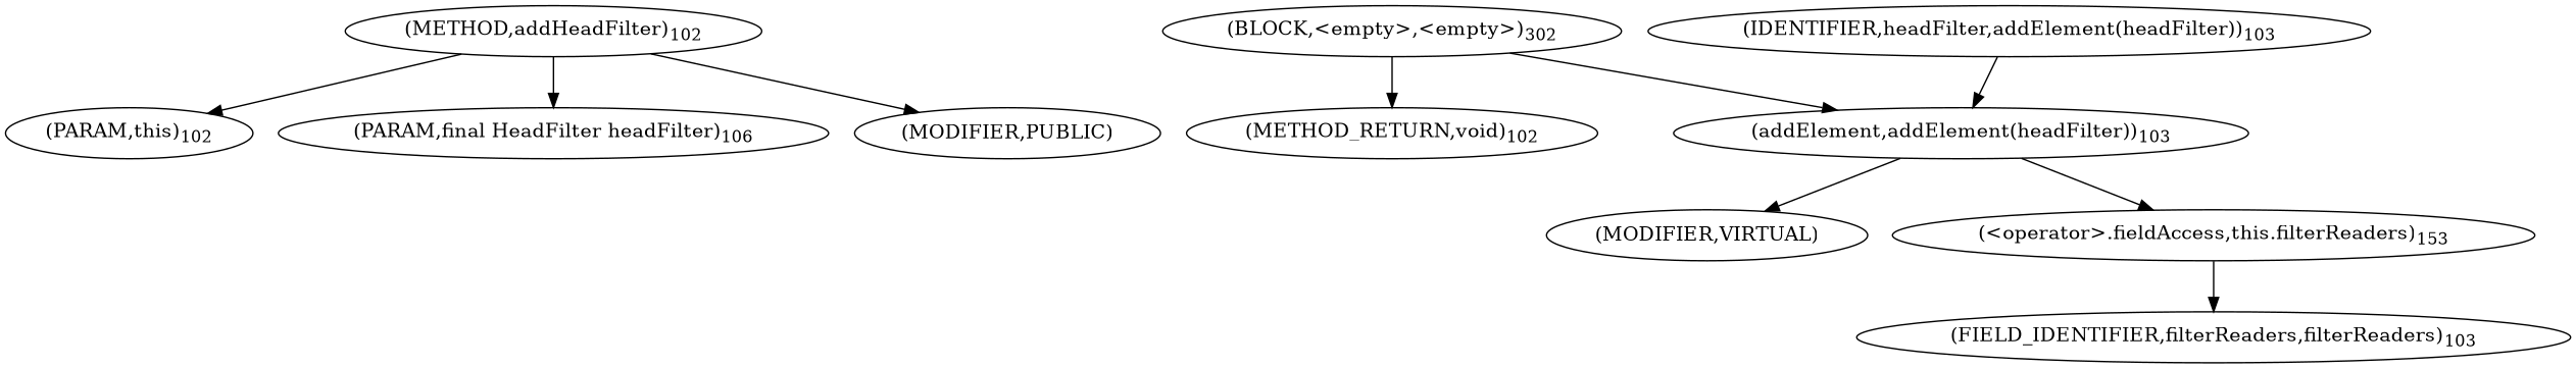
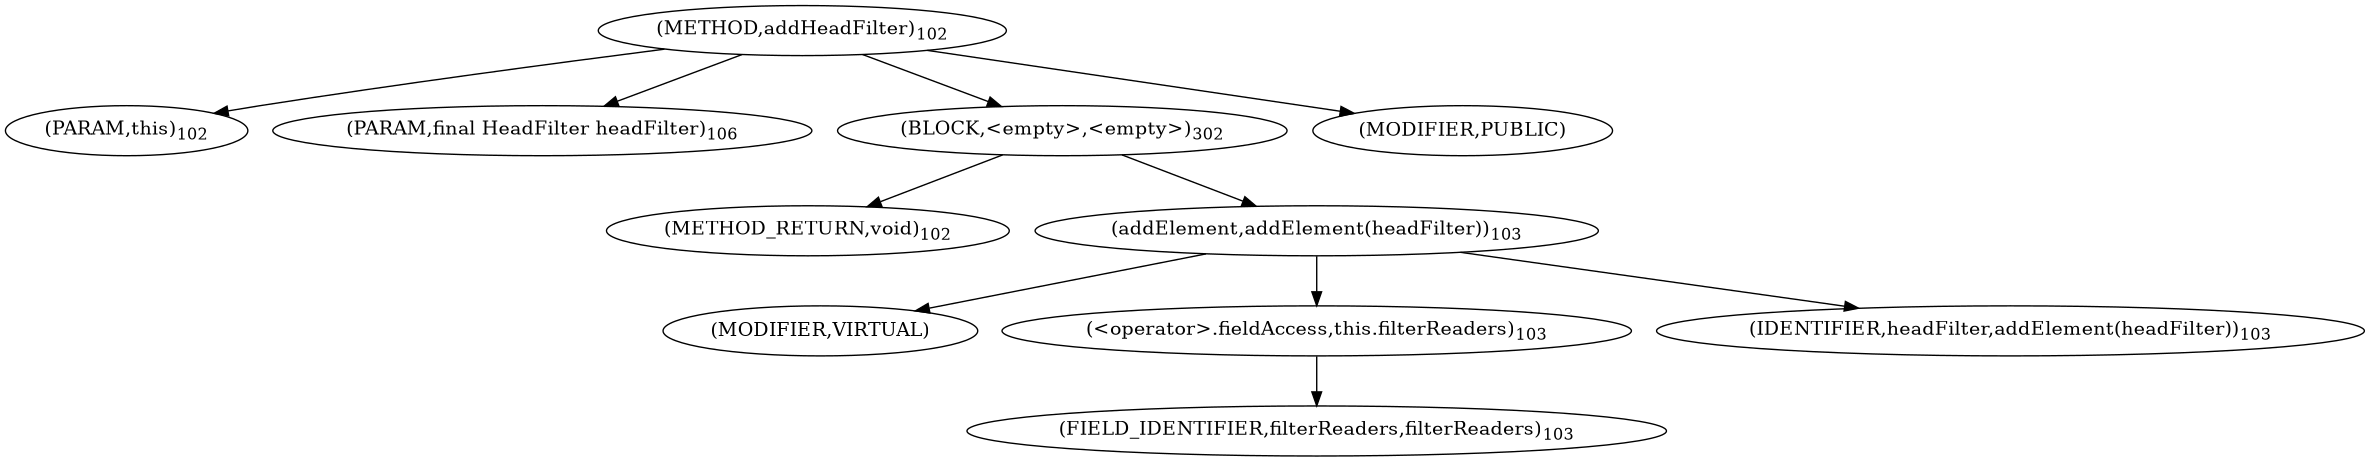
  digraph {
    n1 [label=<(METHOD,addHeadFilter)<SUB>102</SUB>>]
    n2 [label=<(PARAM,this)<SUB>102</SUB>>]
    n3 [label=<(PARAM,final HeadFilter headFilter)<SUB>106</SUB>>]
    n4 [label=<(BLOCK,&lt;empty&gt;,&lt;empty&gt;)<SUB>302</SUB>>]
    n5 [label=<(MODIFIER,PUBLIC)>]
    n6 [label=<(METHOD_RETURN,void)<SUB>102</SUB>>]
    n7 [label=<(addElement,addElement(headFilter))<SUB>103</SUB>>]
    n8 [label=<(MODIFIER,VIRTUAL)>]
-   n9 [label=<(&lt;operator&gt;.fieldAccess,this.filterReaders)<SUB>153</SUB>>]
+   n9 [label=<(&lt;operator&gt;.fieldAccess,this.filterReaders)<SUB>103</SUB>>]
    n10 [label=<(IDENTIFIER,headFilter,addElement(headFilter))<SUB>103</SUB>>]
    n11 [label=<(FIELD_IDENTIFIER,filterReaders,filterReaders)<SUB>103</SUB>>]
    n1 -> n2
    n1 -> n3
+   n1 -> n4
    n1 -> n5
    n4 -> n6
    n4 -> n7
    n7 -> n8
    n7 -> n9
-   n10 -> n7
+   n7 -> n10
    n9 -> n11
  }
